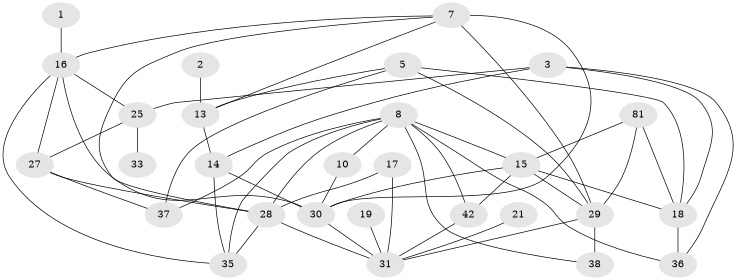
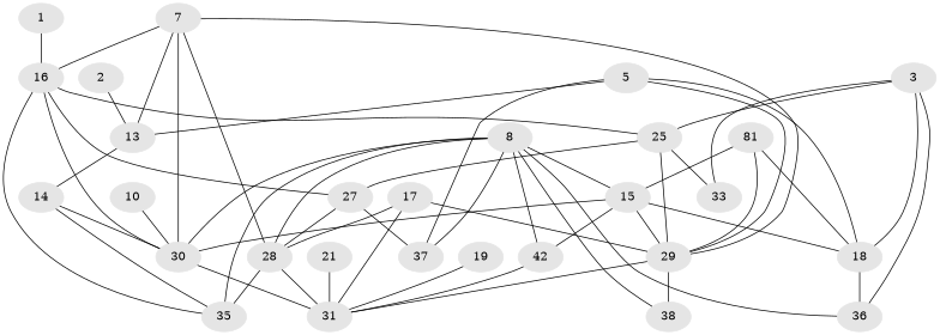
  graph {
    node [color=gray90 style=filled]
    edge [weight=1.0]
    1
    16
    25
    30
    27
    35
    2
    13
    14
    3
    18
    36
    29
    33
    21
    31
    5
    37
    38
    7
    28
    8
    15
    n24 [label=42]
    10
    n26 [label=81]
    17
    19
    1 -- 16
    16 -- 25
    16 -- 30
    16 -- 27
    16 -- 35
    25 -- 27
+   25 -- 29
    25 -- 33
    30 -- 31 [weight=2.0]
    27 -- 37
    27 -- 28
    2 -- 13
    13 -- 14
    14 -- 30 [weight=2.0]
    14 -- 35
    3 -- 25
-   3 -- 14
+   3 -- 33
    3 -- 18
    3 -- 36
    18 -- 36
    29 -- 31
    29 -- 38 [weight=3.0]
    21 -- 31 [weight=3.0]
    5 -- 13
    5 -- 18
    5 -- 29
    5 -- 37
    7 -- 16
    7 -- 30 [weight=2.0]
    7 -- 13
    7 -- 29
    7 -- 28
    28 -- 35 [weight=2.0]
    28 -- 31 [weight=2.0]
-   8 -- 10
+   8 -- 30
    8 -- 35
    8 -- 36
    8 -- 37
    8 -- 38
    8 -- 28
    8 -- 15
    8 -- n24
    15 -- 30
    15 -- 18
    15 -- 29
    15 -- n24
    n24 -- 31
    10 -- 30
    n26 -- 18
    n26 -- 29
    n26 -- 15
+   17 -- 29
    17 -- 31
    17 -- 28
    19 -- 31 [weight=2.0]
  }
